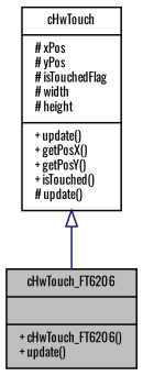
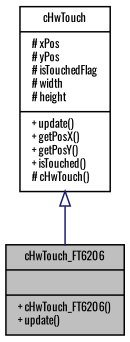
  digraph {
    fontname=Oswald
    node [color=black fontname=Oswald fontsize=8 shape=record style=filled]
    n1 [fillcolor=grey75 fontcolor=black height=0.2 label="{cHwTouch_FT6206\n||+ cHwTouch_FT6206()\l+ update()\l}" width=0.4]
-   n2 [fillcolor=white height=0.2 label="{cHwTouch\n|# xPos\l# yPos\l# isTouchedFlag\l# width\l# height\l|+ update()\l+ getPosX()\l+ getPosY()\l+ isTouched()\l# update()\l}" width=0.4]
+   n2 [fillcolor=white height=0.2 label="{cHwTouch\n|# xPos\l# yPos\l# isTouchedFlag\l# width\l# height\l|+ update()\l+ getPosX()\l+ getPosY()\l+ isTouched()\l# cHwTouch()\l}" width=0.4]
    n2 -> n1 [arrowtail=onormal color=midnightblue dir=back fontname=Oswald fontsize=8 labelfontname=Sans labelfontsize=8 style=solid]
  }
